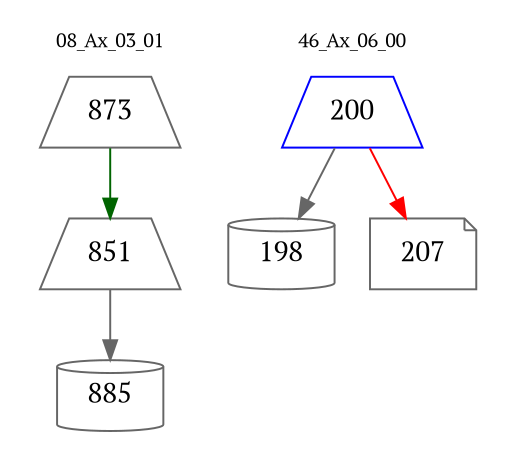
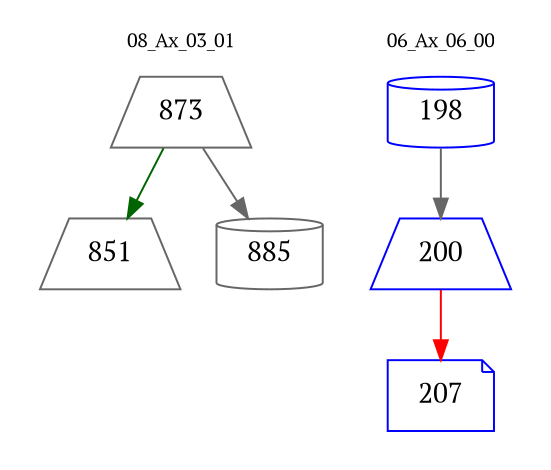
  digraph {
    fontname="PT Serif"
    node [color=gray40 fontname="PT Serif" shape=trapezium]
    edge [color=gray40 fontname="PT Serif"]
    n1 [label=873]
    n2 [label=851]
    n3 [label=885 shape=cylinder]
    n4 [color=blue label=200]
-   n5 [label=198 shape=cylinder]
-   n6 [label=207 shape=note]
+   n5 [color=blue label=198 shape=cylinder]
+   n6 [color=blue label=207 shape=note]
    subgraph cluster_1 {
      color=white
      fontsize=10
      label="08_Ax_03_01"
      n1
      n2
      n3
    }
    subgraph cluster_2 {
      color=white
      fontsize=10
-     label="46_Ax_06_00"
+     label="06_Ax_06_00"
      n4
      n5
      n6
    }
    n1 -> n2 [color=darkgreen]
-   n2 -> n3
-   n4 -> n5
+   n1 -> n3
+   n5 -> n4
    n4 -> n6 [color=red]
  }
